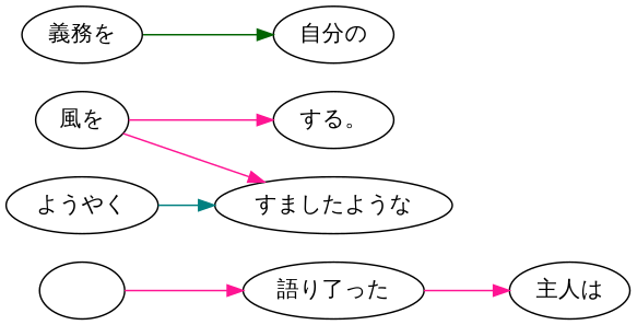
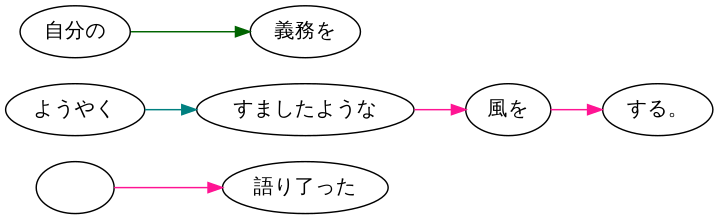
  digraph {
    fontname="Source Code Pro"
    rankdir=LR
    node [fontname="Source Code Pro"]
    edge [color=deeppink fontname="Source Code Pro"]
    n1 [label="　"]
    n2 [label="語り了った"]
-   n3 [label="主人は"]
    n4 [label="する。"]
    n5 [label="ようやく"]
    n6 [label="すましたような"]
    n7 [label="風を"]
    n8 [label="自分の"]
    n9 [label="義務を"]
    n1 -> n2
-   n2 -> n3
    n5 -> n6 [color=teal]
-   n7 -> n6
+   n6 -> n7
    n7 -> n4
-   n9 -> n8 [color=darkgreen]
+   n8 -> n9 [color=darkgreen]
  }
